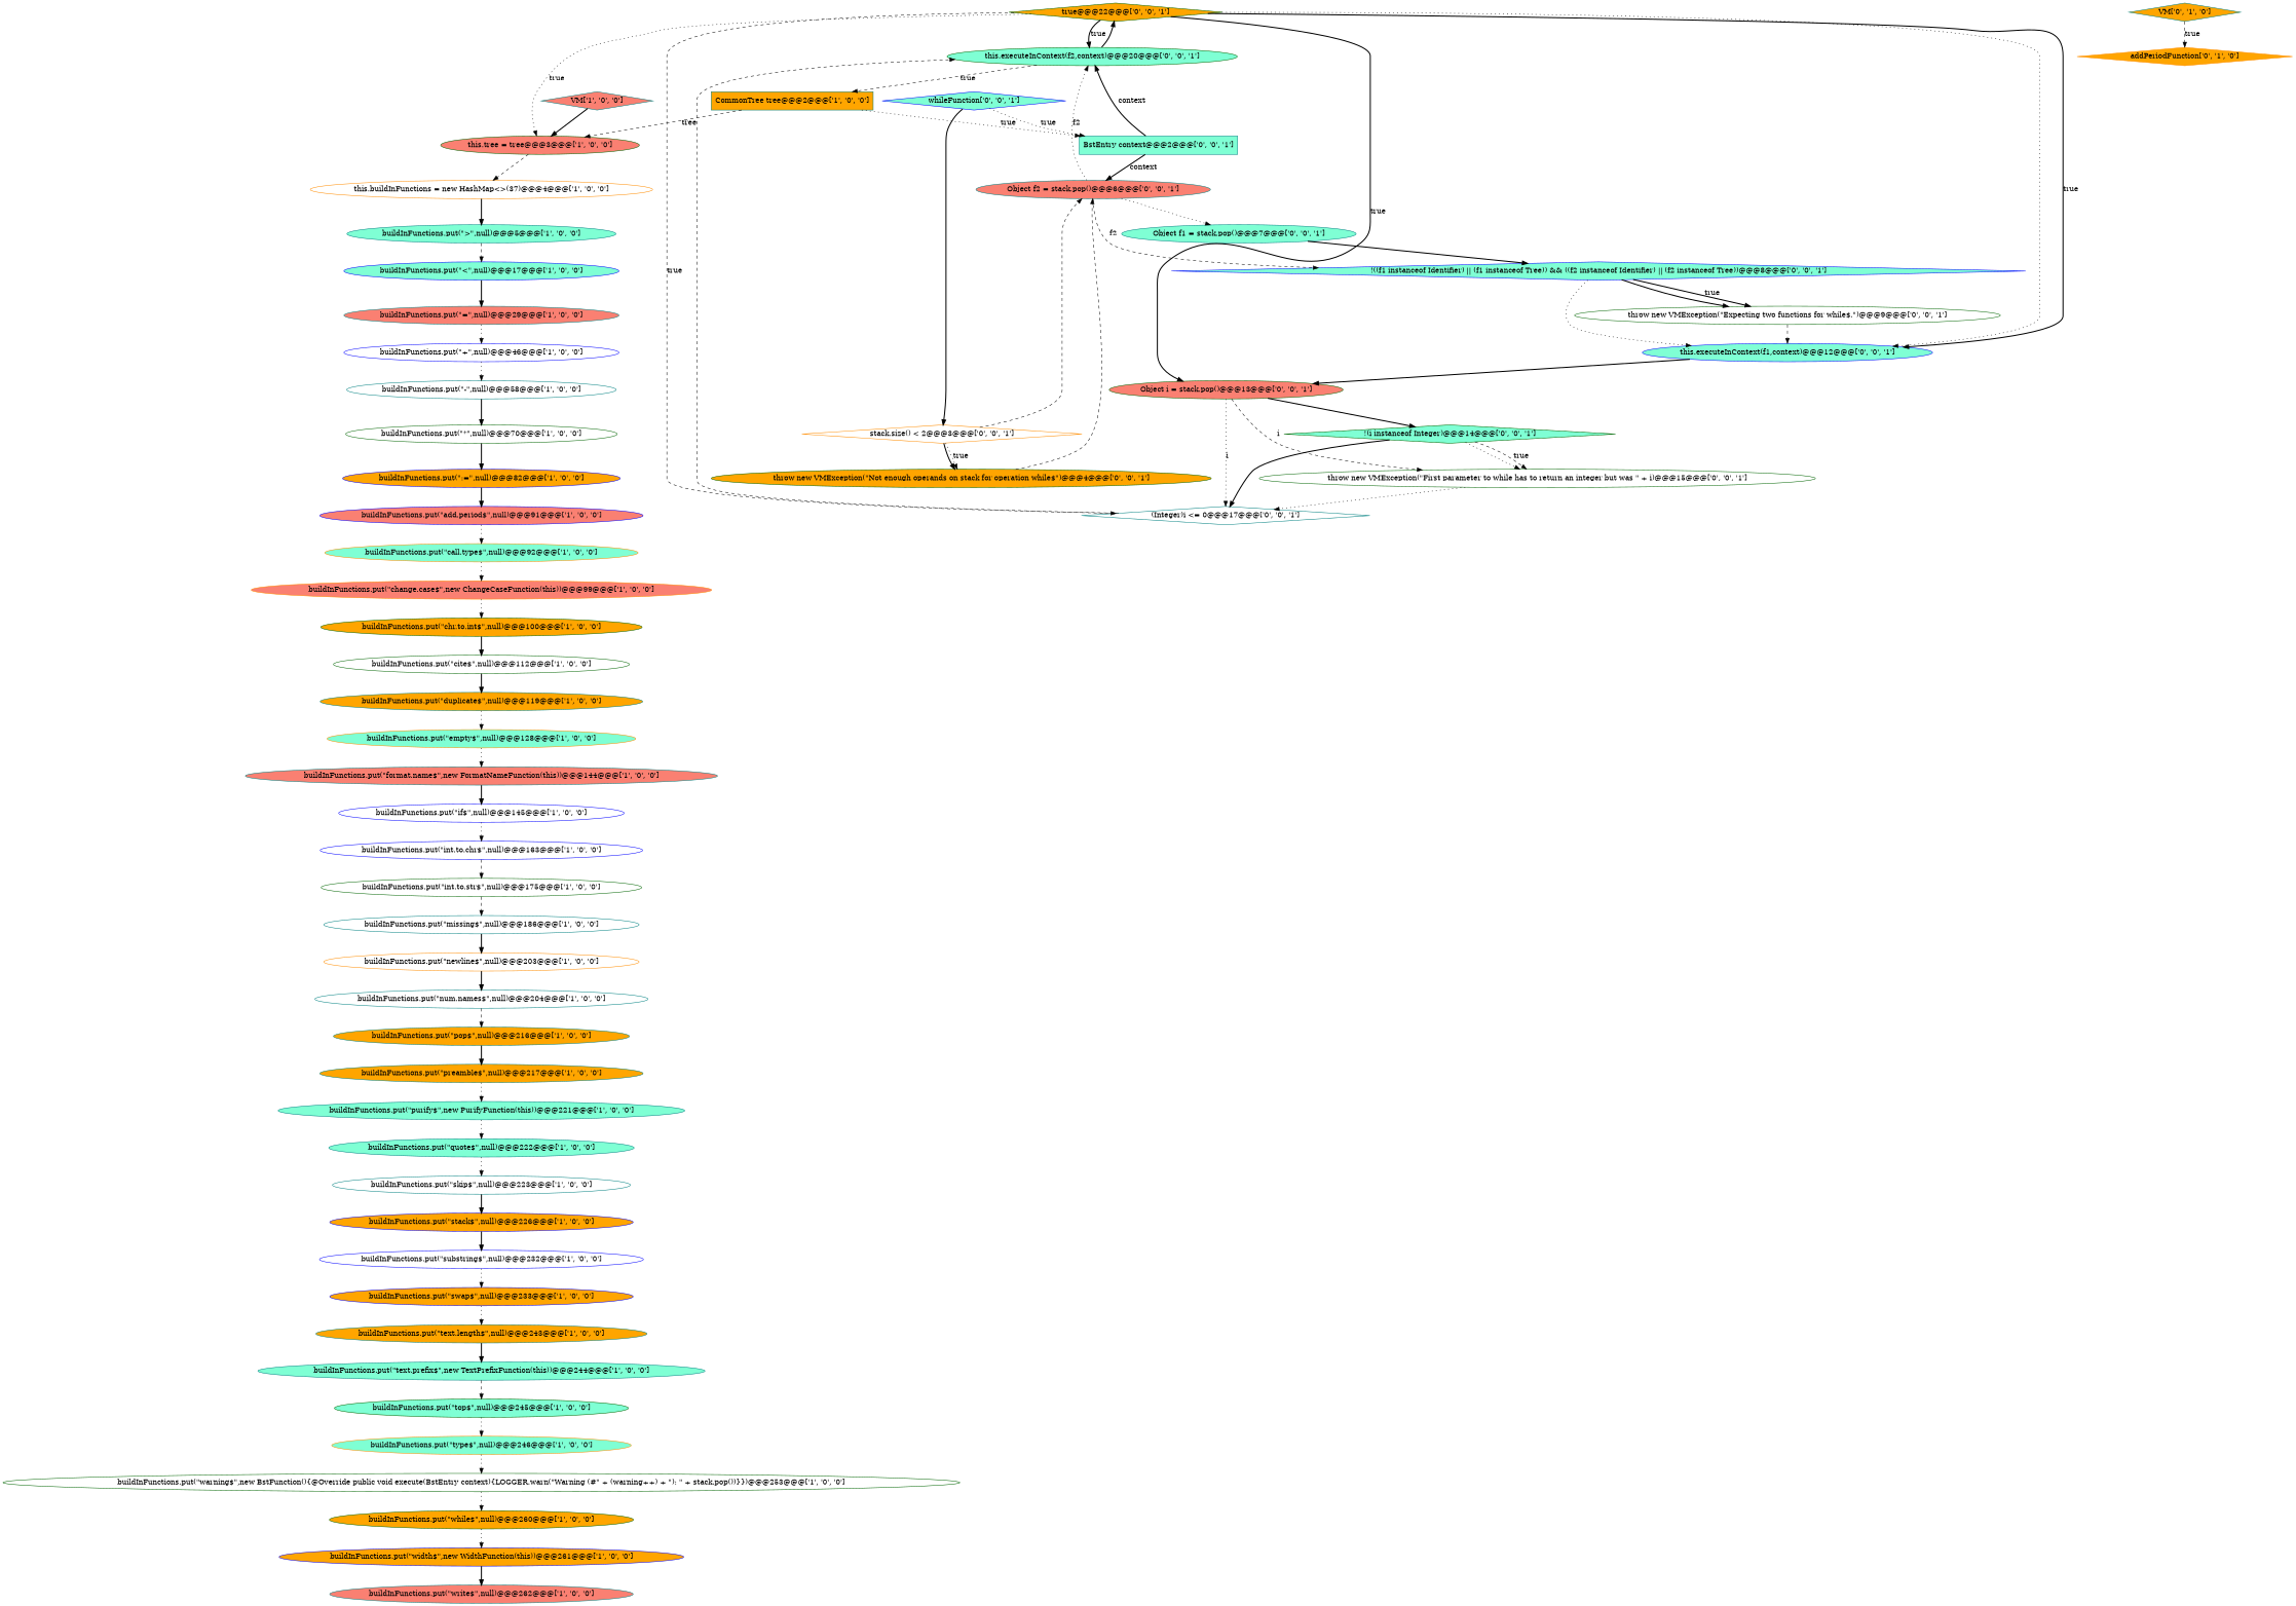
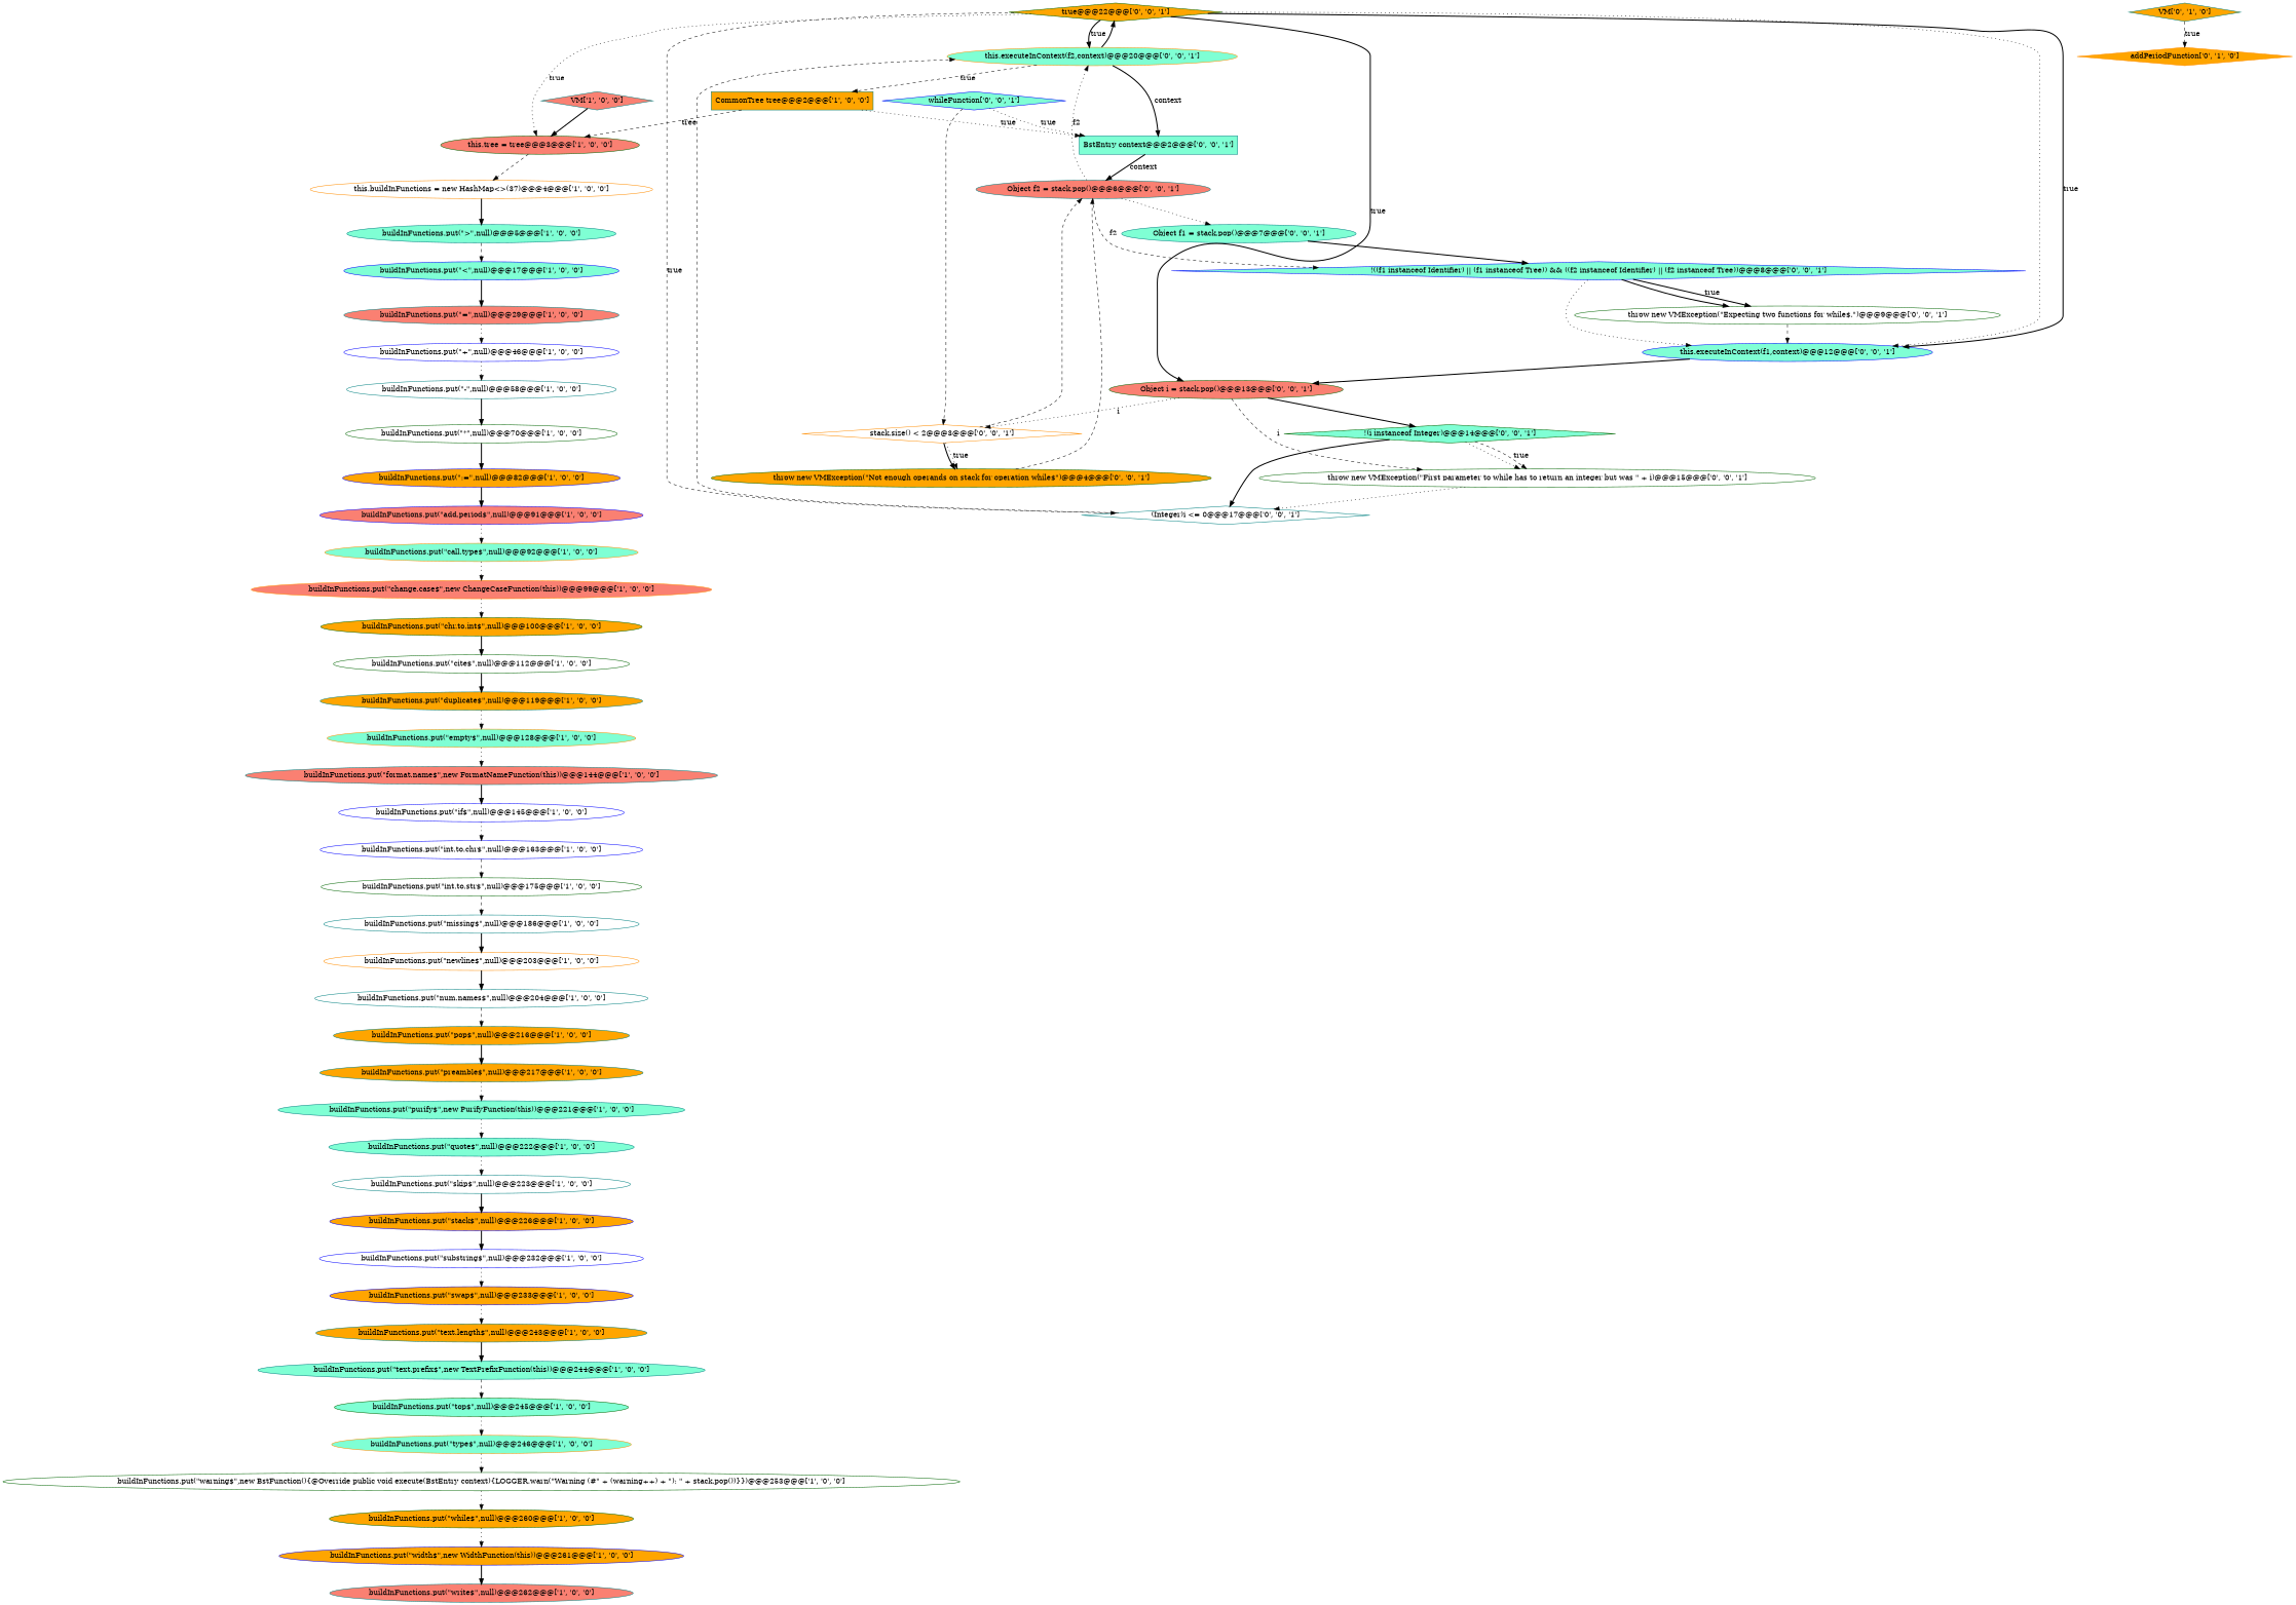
  digraph {
    node [color=teal fillcolor=white shape=ellipse style=filled]
    edge [style=bold]
    n1 [color=darkgreen fillcolor=salmon label="this.tree = tree@@@3@@@['1', '0', '0']"]
    n2 [color=darkorange label="this.buildInFunctions = new HashMap<>(37)@@@4@@@['1', '0', '0']"]
    n3 [fillcolor=aquamarine label="buildInFunctions.put(\">\",null)@@@5@@@['1', '0', '0']"]
    n4 [color=darkgreen fillcolor=orange label="throw new VMException(\"Not enough operands on stack for operation while$\")@@@4@@@['0', '0', '1']"]
    n5 [fillcolor=salmon label="Object f2 = stack.pop()@@@6@@@['0', '0', '1']"]
-   n6 [color=darkgreen fillcolor=aquamarine label="this.executeInContext(f2,context)@@@20@@@['0', '0', '1']"]
+   n6 [color=darkorange fillcolor=aquamarine label="this.executeInContext(f2,context)@@@20@@@['0', '0', '1']"]
    n7 [color=blue fillcolor=aquamarine label="!((f1 instanceof Identifier) || (f1 instanceof Tree)) && ((f2 instanceof Identifier) || (f2 instanceof Tree))@@@8@@@['0', '0', '1']" shape=diamond]
    n8 [fillcolor=aquamarine label="Object f1 = stack.pop()@@@7@@@['0', '0', '1']"]
    n9 [color=blue fillcolor=orange label="buildInFunctions.put(\"width$\",new WidthFunction(this))@@@261@@@['1', '0', '0']"]
    n10 [fillcolor=salmon label="buildInFunctions.put(\"write$\",null)@@@262@@@['1', '0', '0']"]
    n11 [label="buildInFunctions.put(\"skip$\",null)@@@223@@@['1', '0', '0']"]
    n12 [color=blue fillcolor=orange label="buildInFunctions.put(\"stack$\",null)@@@226@@@['1', '0', '0']"]
    n13 [color=blue label="buildInFunctions.put(\"substring$\",null)@@@232@@@['1', '0', '0']"]
    n14 [color=darkorange fillcolor=orange label="addPeriodFunction['0', '1', '0']" shape=diamond]
    n15 [color=darkorange fillcolor=aquamarine label="buildInFunctions.put(\"type$\",null)@@@246@@@['1', '0', '0']"]
    n16 [color=darkgreen label="buildInFunctions.put(\"warning$\",new BstFunction(){@Override public void execute(BstEntry context){LOGGER.warn(\"Warning (#\" + (warning++) + \"): \" + stack.pop())}})@@@253@@@['1', '0', '0']"]
    n17 [color=darkgreen fillcolor=orange label="buildInFunctions.put(\"while$\",null)@@@260@@@['1', '0', '0']"]
    n18 [color=blue fillcolor=aquamarine label="whileFunction['0', '0', '1']" shape=diamond]
    n19 [color=darkorange label="stack.size() < 2@@@3@@@['0', '0', '1']" shape=diamond]
    n20 [fillcolor=aquamarine label="BstEntry context@@@2@@@['0', '0', '1']" shape=box]
    n21 [color=blue label="buildInFunctions.put(\"int.to.chr$\",null)@@@163@@@['1', '0', '0']"]
    n22 [color=darkgreen label="buildInFunctions.put(\"int.to.str$\",null)@@@175@@@['1', '0', '0']"]
    n23 [label="buildInFunctions.put(\"missing$\",null)@@@186@@@['1', '0', '0']"]
    n24 [label="(Integer)i <= 0@@@17@@@['0', '0', '1']" shape=diamond]
    n25 [color=darkgreen fillcolor=orange label="true@@@22@@@['0', '0', '1']" shape=diamond]
    n26 [fillcolor=orange label="CommonTree tree@@@2@@@['1', '0', '0']" shape=box]
    n27 [color=darkgreen label="throw new VMException(\"Expecting two functions for while$.\")@@@9@@@['0', '0', '1']"]
    n28 [color=blue fillcolor=aquamarine label="this.executeInContext(f1,context)@@@12@@@['0', '0', '1']"]
    n29 [color=darkgreen fillcolor=salmon label="Object i = stack.pop()@@@13@@@['0', '0', '1']"]
    n30 [label="buildInFunctions.put(\"-\",null)@@@58@@@['1', '0', '0']"]
    n31 [color=darkgreen label="buildInFunctions.put(\"*\",null)@@@70@@@['1', '0', '0']"]
    n32 [color=blue fillcolor=orange label="buildInFunctions.put(\":=\",null)@@@82@@@['1', '0', '0']"]
    n33 [color=blue fillcolor=orange label="buildInFunctions.put(\"swap$\",null)@@@233@@@['1', '0', '0']"]
    n34 [color=darkorange label="buildInFunctions.put(\"newline$\",null)@@@203@@@['1', '0', '0']"]
    n35 [color=darkgreen fillcolor=aquamarine label="buildInFunctions.put(\"top$\",null)@@@245@@@['1', '0', '0']"]
    n36 [fillcolor=orange label="buildInFunctions.put(\"preamble$\",null)@@@217@@@['1', '0', '0']"]
    n37 [fillcolor=aquamarine label="buildInFunctions.put(\"purify$\",new PurifyFunction(this))@@@221@@@['1', '0', '0']"]
    n38 [fillcolor=aquamarine label="buildInFunctions.put(\"quote$\",null)@@@222@@@['1', '0', '0']"]
    n39 [label="buildInFunctions.put(\"num.names$\",null)@@@204@@@['1', '0', '0']"]
    n40 [fillcolor=orange label="buildInFunctions.put(\"pop$\",null)@@@216@@@['1', '0', '0']"]
    n41 [fillcolor=orange label="VM['0', '1', '0']" shape=diamond]
    n42 [color=darkgreen label="throw new VMException(\"First parameter to while has to return an integer but was \" + i)@@@15@@@['0', '0', '1']"]
    n43 [fillcolor=orange label="buildInFunctions.put(\"text.length$\",null)@@@243@@@['1', '0', '0']"]
    n44 [fillcolor=aquamarine label="buildInFunctions.put(\"text.prefix$\",new TextPrefixFunction(this))@@@244@@@['1', '0', '0']"]
    n45 [fillcolor=salmon label="buildInFunctions.put(\"=\",null)@@@29@@@['1', '0', '0']"]
    n46 [color=blue label="buildInFunctions.put(\"+\",null)@@@46@@@['1', '0', '0']"]
    n47 [color=blue fillcolor=aquamarine label="buildInFunctions.put(\"<\",null)@@@17@@@['1', '0', '0']"]
    n48 [color=darkgreen fillcolor=aquamarine label="!(i instanceof Integer)@@@14@@@['0', '0', '1']" shape=diamond]
    n49 [fillcolor=orange label="buildInFunctions.put(\"duplicate$\",null)@@@119@@@['1', '0', '0']"]
    n50 [color=darkorange fillcolor=aquamarine label="buildInFunctions.put(\"empty$\",null)@@@128@@@['1', '0', '0']"]
    n51 [fillcolor=salmon label="buildInFunctions.put(\"format.name$\",new FormatNameFunction(this))@@@144@@@['1', '0', '0']"]
    n52 [color=darkorange fillcolor=salmon label="buildInFunctions.put(\"change.case$\",new ChangeCaseFunction(this))@@@99@@@['1', '0', '0']"]
    n53 [color=darkgreen fillcolor=orange label="buildInFunctions.put(\"chr.to.int$\",null)@@@100@@@['1', '0', '0']"]
    n54 [color=darkgreen label="buildInFunctions.put(\"cite$\",null)@@@112@@@['1', '0', '0']"]
    n55 [color=darkorange fillcolor=aquamarine label="buildInFunctions.put(\"call.type$\",null)@@@92@@@['1', '0', '0']"]
    n56 [fillcolor=salmon label="VM['1', '0', '0']" shape=diamond]
    n57 [color=blue label="buildInFunctions.put(\"if$\",null)@@@145@@@['1', '0', '0']"]
    n58 [color=blue fillcolor=salmon label="buildInFunctions.put(\"add.period$\",null)@@@91@@@['1', '0', '0']"]
    n1 -> n2 [style=dashed]
    n2 -> n3
    n3 -> n47 [style=dashed]
    n4 -> n5 [style=dashed]
    n5 -> n6 [label=f2 style=dotted]
    n5 -> n7 [label=f2 style=dashed]
    n5 -> n8 [style=dotted]
    n6 -> n25
    n6 -> n26 [label=true style=dashed]
    n7 -> n27 [label=true]
    n7 -> n27
    n7 -> n28 [style=dotted]
    n8 -> n7
    n9 -> n10
    n11 -> n12
    n12 -> n13
    n13 -> n33 [style=dotted]
    n15 -> n16 [style=dotted]
    n16 -> n17 [style=dotted]
    n17 -> n9 [style=dotted]
-   n18 -> n19
+   n18 -> n19 [style=dashed]
    n18 -> n20 [label=true style=dotted]
    n19 -> n4 [label=true style=dotted]
    n19 -> n4
    n19 -> n5 [style=dashed]
    n20 -> n5 [label=context]
-   n20 -> n6 [label=context]
+   n6 -> n20 [label=context]
    n21 -> n22 [style=dashed]
    n22 -> n23 [style=dashed]
    n23 -> n34
    n24 -> n6 [style=dashed]
    n25 -> n1 [label=true style=dotted]
    n25 -> n6 [label=true]
    n25 -> n24 [label=true style=dashed]
    n25 -> n28 [style=dotted]
    n25 -> n28 [label=true]
    n25 -> n29 [label=true]
    n26 -> n1 [label=tree style=dashed]
    n26 -> n20 [label=true style=dotted]
    n27 -> n28 [style=dashed]
    n28 -> n29
-   n29 -> n24 [label=i style=dotted]
+   n29 -> n19 [label=i style=dotted]
    n29 -> n42 [label=i style=dashed]
    n29 -> n48
    n30 -> n31
    n31 -> n32
    n32 -> n58
    n33 -> n43 [style=dotted]
    n34 -> n39
    n35 -> n15 [style=dotted]
    n36 -> n37 [style=dotted]
    n37 -> n38 [style=dotted]
    n38 -> n11 [style=dotted]
    n39 -> n40 [style=dashed]
    n40 -> n36
    n41 -> n14 [label=true style=dashed]
    n42 -> n24 [style=dotted]
    n43 -> n44
    n44 -> n35 [style=dashed]
    n45 -> n46 [style=dotted]
    n46 -> n30 [style=dotted]
    n47 -> n45
    n48 -> n24
    n48 -> n42 [style=dotted]
    n48 -> n42 [label=true style=dashed]
    n49 -> n50 [style=dotted]
    n50 -> n51 [style=dotted]
    n51 -> n57
    n52 -> n53 [style=dotted]
    n53 -> n54
    n54 -> n49
    n55 -> n52 [style=dotted]
    n56 -> n1
    n57 -> n21 [style=dotted]
    n58 -> n55 [style=dotted]
  }
